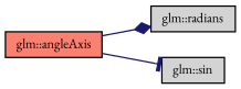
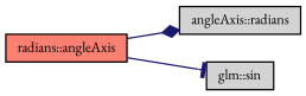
  digraph {
    fontname="EB Garamond"
    rankdir=LR
    node [color=black fillcolor=lightgrey fontname="EB Garamond" fontsize=10 shape=record style=filled]
    edge [color=midnightblue fontname="EB Garamond" fontsize=10 labelfontname=FreeSans labelfontsize=10 style=solid]
-   n1 [fillcolor=salmon fontcolor=black height=0.2 label="glm::angleAxis" width=0.4]
-   n2 [height=0.2 label="glm::radians" width=0.4]
+   n1 [fillcolor=salmon fontcolor=black height=0.2 label="radians::angleAxis" width=0.4]
+   n2 [height=0.2 label="angleAxis::radians" width=0.4]
    n3 [height=0.2 label="glm::sin" width=0.4]
    n1 -> n2 [arrowhead=diamond]
    n1 -> n3 [arrowhead=tee]
  }
